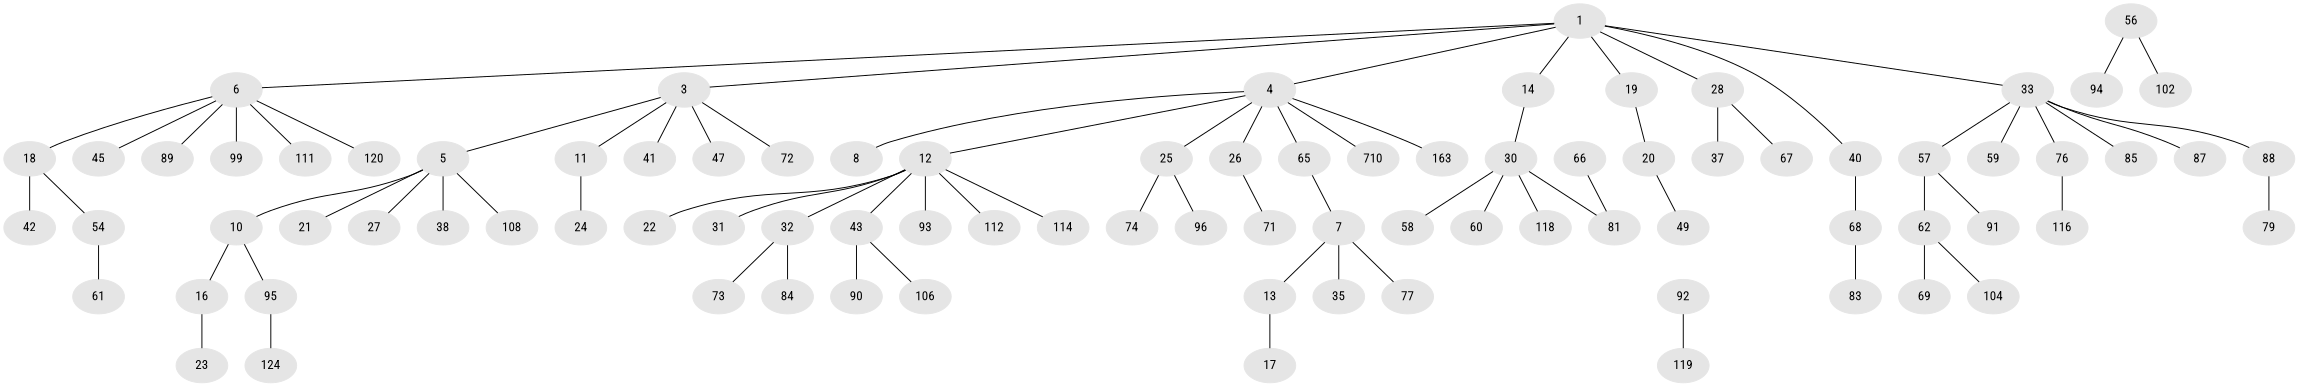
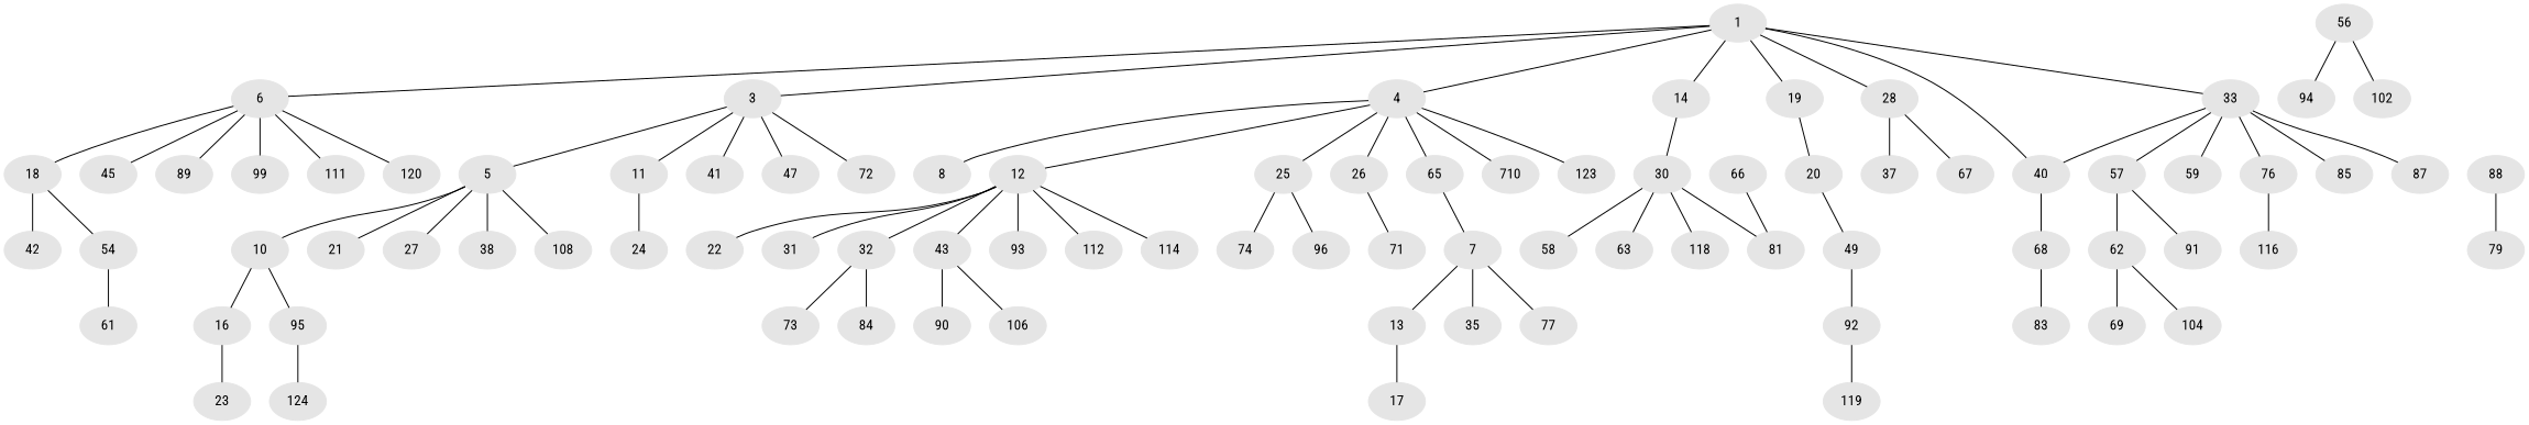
  graph {
    fontname="Roboto Condensed"
    node [color=gray90 fontname="Roboto Condensed" style=filled]
    edge [fontname="Roboto Condensed"]
    1 [super="+15"]
    n2 [label=6 super="+64"]
    3 [super="+63"]
    4 [super="+9"]
    14 [super="+29"]
    19
    28 [super="+36"]
    33 [super="+48"]
    40 [super="+82"]
    18 [super="+105"]
    n11 [label=45]
    89
    99
    111 [super="+121"]
    120
    5 [super="+6"]
    11 [super="+101"]
    41
    47 [super="+53"]
    72
    8
    12 [super="+51"]
    25 [super="+45"]
    26 [super="+50"]
    65
    n26 [label=710]
-   123 [label=163]
+   123
    30 [super="+34"]
    20 [super="+55"]
    37
    67
    57
    59 [super="+80"]
    76
    85
    87
    88
    68 [super="+100"]
    42
    54
    10 [super="+39"]
    21 [super="+70"]
    27
    38
    108
    24
    7 [super="+52"]
    13 [super="+109"]
    35
    77 [super="+103"]
    22
    31
    32
    43 [super="+44"]
    93
    112
    114
    74
    96
    71
    16
    95
    17 [super="+98"]
    23 [super="+117"]
    124
    73 [super="+115"]
    84
    90 [super="+127"]
    106
    58 [super="+75"]
-   60 [super="+128"]
+   60 [super="+128" label=63]
    118
    81
    61 [super="+126"]
    49
    92 [super="+97"]
    56 [super="+78"]
    94
    102
    66
    62 [super="+86"]
    91 [super="+122"]
    116
    79 [super="+125"]
    83
    119
    69
    104
    1 -- n2
    1 -- 3
    1 -- 4
    1 -- 14
    1 -- 19
    1 -- 28
    1 -- 33
    1 -- 40
    n2 -- 18
    n2 -- n11
    n2 -- 89
    n2 -- 99
    n2 -- 111
    n2 -- 120
    3 -- 5
    3 -- 11
    3 -- 41
    3 -- 47
    3 -- 72
    4 -- 8
    4 -- 12
    4 -- 25
    4 -- 26
    4 -- 65
    4 -- n26
    4 -- 123
    14 -- 30
    19 -- 20
    28 -- 37
    28 -- 67
    33 -- 57
    33 -- 59
    33 -- 76
    33 -- 85
    33 -- 87
-   33 -- 88
+   33 -- 40
    40 -- 68
    18 -- 42
    18 -- 54
    5 -- 10
    5 -- 21
    5 -- 27
    5 -- 38
    5 -- 108
    11 -- 24
    12 -- 22
    12 -- 31
    12 -- 32
    12 -- 43
    12 -- 93
    12 -- 112
    12 -- 114
    25 -- 74
    25 -- 96
    26 -- 71
    65 -- 7
    30 -- 58
    30 -- 60
    30 -- 118
    30 -- 81
    20 -- 49
    57 -- 62
    57 -- 91
    76 -- 116
    88 -- 79
    68 -- 83
    54 -- 61
    10 -- 16
    10 -- 95
    7 -- 13
    7 -- 35
    7 -- 77
    13 -- 17
    32 -- 73
    32 -- 84
    43 -- 90
    43 -- 106
    16 -- 23
    95 -- 124
+   49 -- 92
    92 -- 119
    56 -- 94
    56 -- 102
    66 -- 81
    62 -- 69
    62 -- 104
  }
